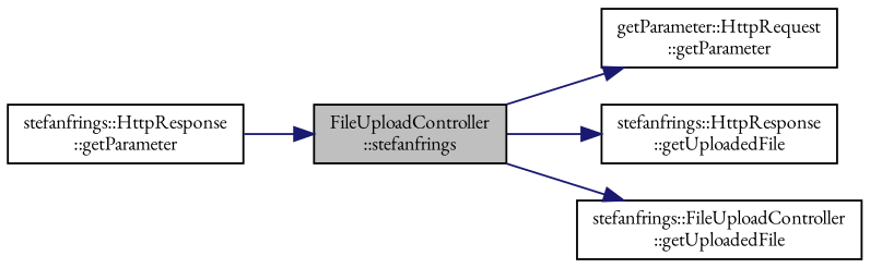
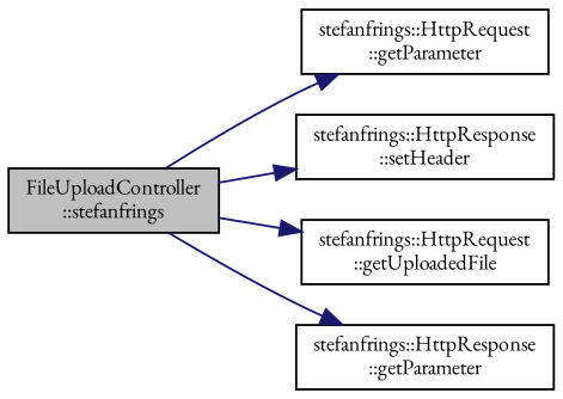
  digraph {
    fontname="EB Garamond"
    rankdir=LR
    node [color=black fillcolor=white fontname="EB Garamond" fontsize=10 shape=record style=filled]
    edge [color=midnightblue fontname="EB Garamond" fontsize=10 labelfontname=Helvetica labelfontsize=10 style=solid]
    n1 [fillcolor=grey75 fontcolor=black height=0.2 label="FileUploadController\l::stefanfrings" width=0.4]
-   n2 [height=0.2 label="getParameter::HttpRequest\l::getParameter" width=0.4]
-   n3 [height=0.2 label="stefanfrings::HttpResponse\l::getUploadedFile" width=0.4]
-   n4 [height=0.2 label="stefanfrings::FileUploadController\l::getUploadedFile" width=0.4]
+   n2 [height=0.2 label="stefanfrings::HttpRequest\l::getParameter" width=0.4]
+   n3 [height=0.2 label="stefanfrings::HttpResponse\l::setHeader" width=0.4]
+   n4 [height=0.2 label="stefanfrings::HttpRequest\l::getUploadedFile" width=0.4]
    n5 [height=0.2 label="stefanfrings::HttpResponse\l::getParameter" width=0.4]
    n1 -> n2
    n1 -> n3
    n1 -> n4
-   n5 -> n1
+   n1 -> n5
  }
